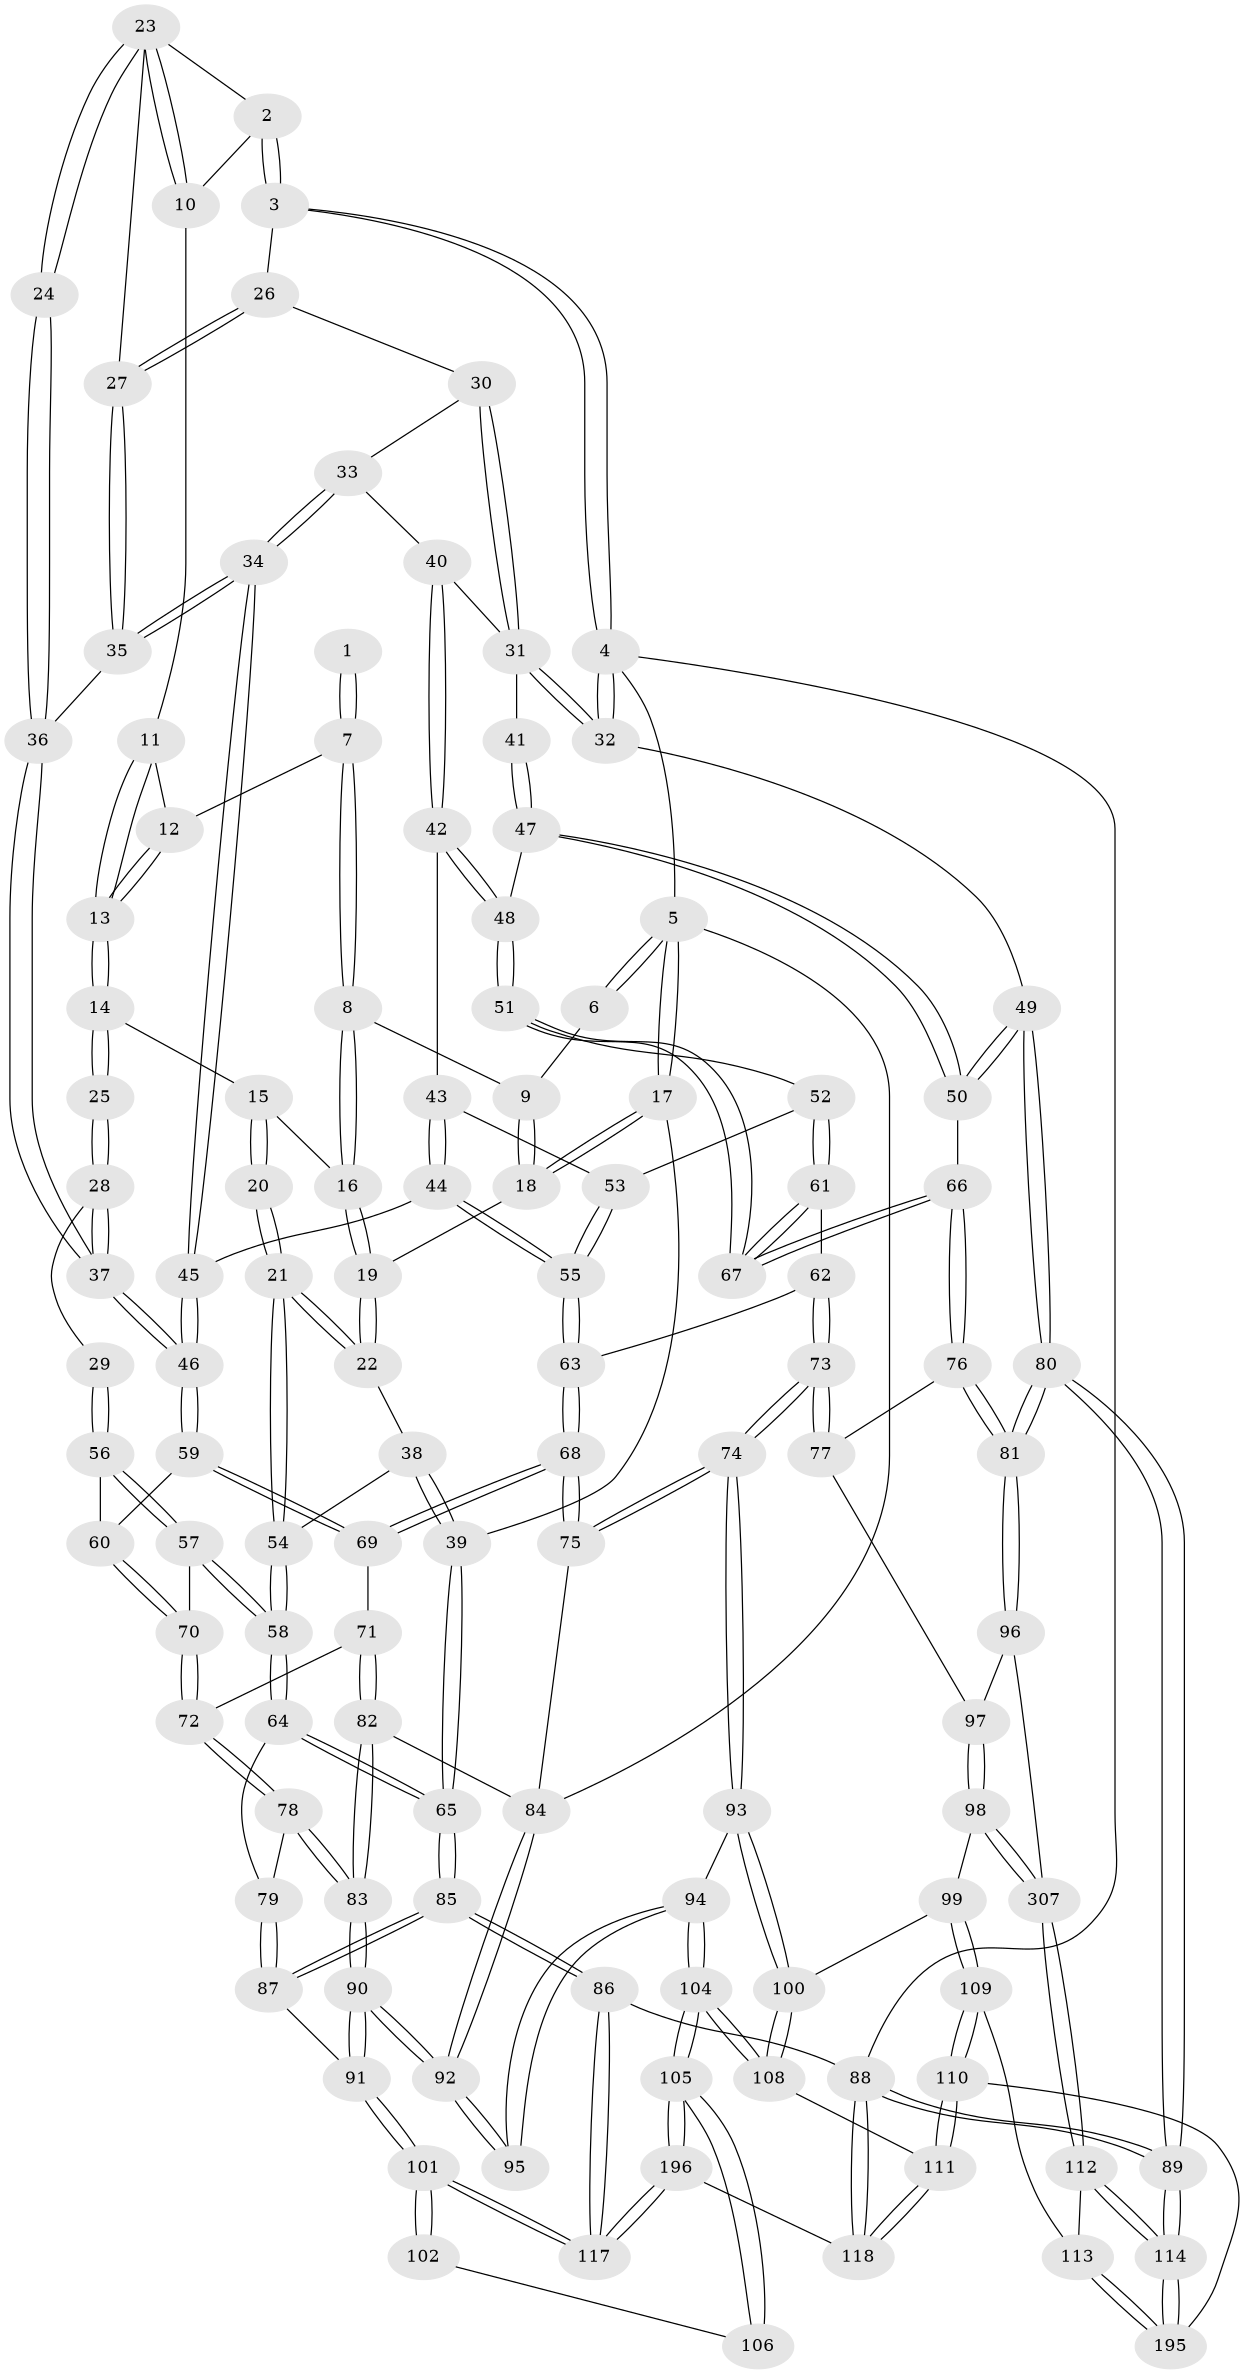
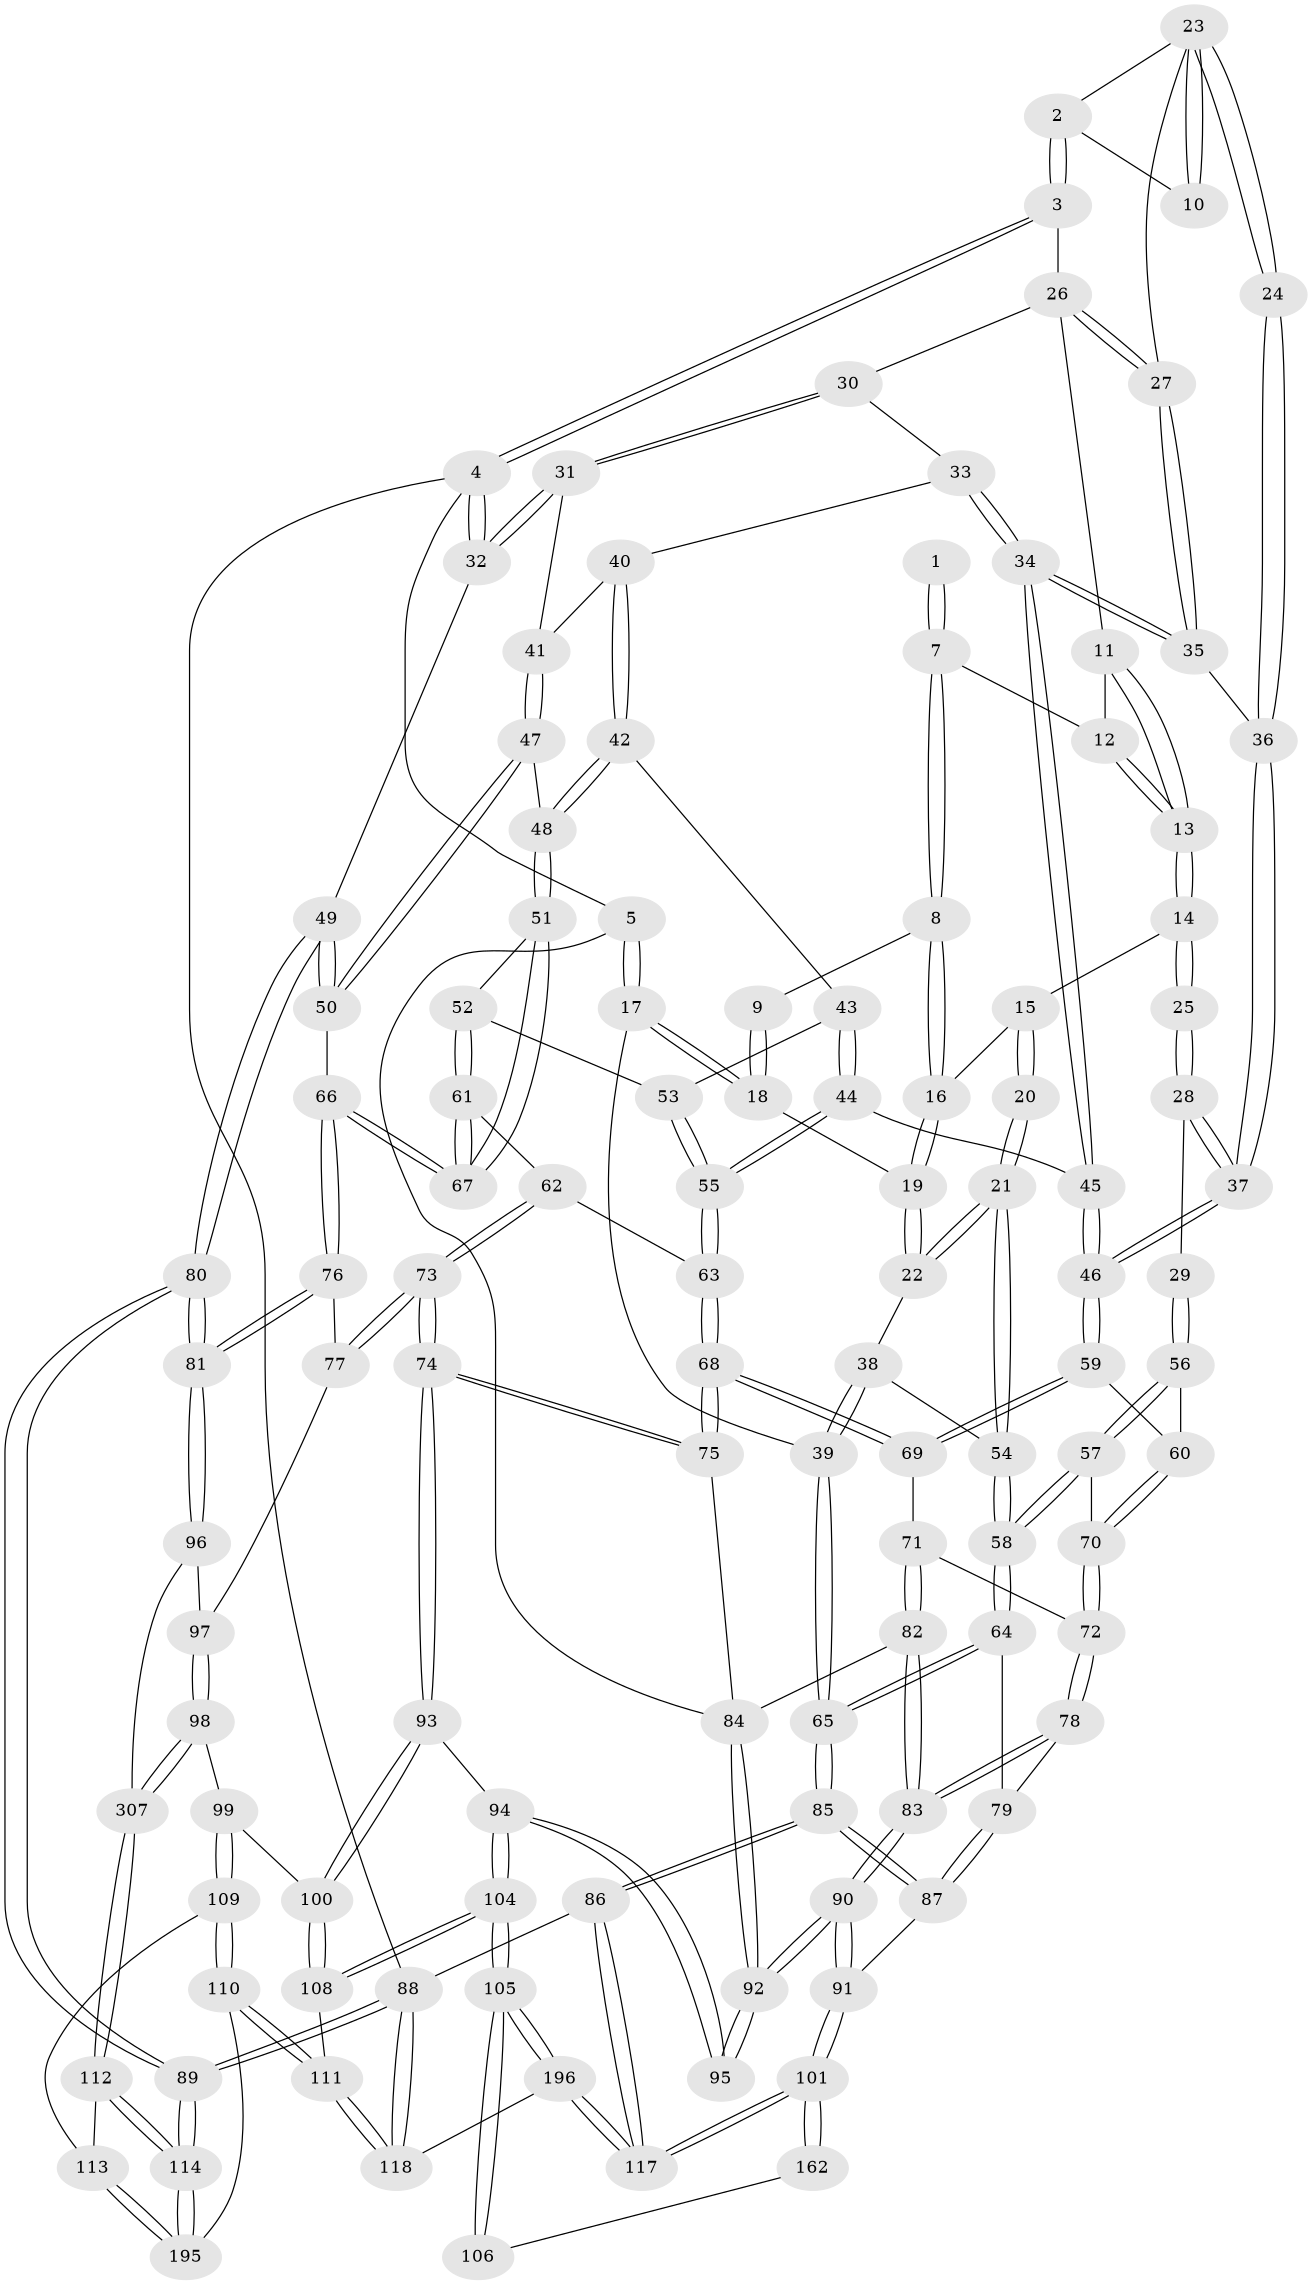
  graph {
    node [color=gray90 style=filled]
    1
    7
    2
    3
    10
    8
    12
    4
    26
    11
    23
    5
    32
    88
    27
    30
-   6
    17
    84
    49
    89
    118
    9
    18
    39
    86
    117
    16
    13
    19
    24
    14
    15
    25
    20
    28
    21
    22
    65
    38
    54
    29
    56
    58
    36
    35
    37
    31
    33
    46
    57
    60
    41
    34
    40
    47
    50
    80
    45
    42
    59
    85
    43
    48
    44
    53
    51
    55
    63
    69
    66
    52
    67
    81
    76
    61
    62
    64
    68
    70
    72
    79
    71
    73
    74
    77
    75
    87
    82
    78
    83
    93
    97
    94
    100
    92
    96
    98
    90
    91
    114
    n102 [label=307]
    95
    101
    n105 [label=195]
-   102
+   102 [label=162]
    104
    108
    105
    112
    99
    109
    110
    113
    111
    106
    n117 [label=196]
    1 -- 7
    1 -- 7
    7 -- 8
    7 -- 8
    7 -- 12
    2 -- 3
    2 -- 3
    2 -- 10
    3 -- 4
    3 -- 4
    3 -- 26
-   10 -- 11
+   26 -- 11
    10 -- 23
    10 -- 23
    8 -- 9
    8 -- 16
    8 -- 16
    12 -- 13
    12 -- 13
    4 -- 5
    4 -- 32
    4 -- 32
    4 -- 88
    26 -- 27
    26 -- 27
    26 -- 30
    11 -- 12
    11 -- 13
    11 -- 13
    23 -- 2
    23 -- 27
    23 -- 24
    23 -- 24
-   5 -- 6
-   5 -- 6
    5 -- 17
    5 -- 17
    5 -- 84
    32 -- 49
    88 -- 89
    88 -- 89
    88 -- 118
    88 -- 118
    27 -- 35
    27 -- 35
    30 -- 31
    30 -- 31
    30 -- 33
-   6 -- 9
    17 -- 18
    17 -- 18
    17 -- 39
    84 -- 92
    84 -- 92
    49 -- 50
    49 -- 50
    49 -- 80
    49 -- 80
    89 -- 114
    89 -- 114
    9 -- 18
    9 -- 18
    18 -- 19
    39 -- 65
    39 -- 65
    86 -- 88
    86 -- 117
    86 -- 117
    16 -- 19
    16 -- 19
    13 -- 14
    13 -- 14
    19 -- 22
    19 -- 22
    24 -- 36
    24 -- 36
    14 -- 15
    14 -- 25
    14 -- 25
    15 -- 16
    15 -- 20
    15 -- 20
    25 -- 28
    25 -- 28
    20 -- 21
    20 -- 21
    28 -- 29
    28 -- 37
    28 -- 37
    21 -- 22
    21 -- 22
    21 -- 54
    21 -- 54
    22 -- 38
    65 -- 85
    65 -- 85
    38 -- 39
    38 -- 39
    38 -- 54
    54 -- 58
    54 -- 58
    29 -- 56
    29 -- 56
    56 -- 57
    56 -- 57
    56 -- 60
    58 -- 64
    58 -- 64
    36 -- 37
    36 -- 37
    35 -- 36
    37 -- 46
    37 -- 46
    31 -- 32
    31 -- 32
    31 -- 41
    33 -- 34
    33 -- 34
    33 -- 40
    46 -- 59
    46 -- 59
    57 -- 58
    57 -- 58
    57 -- 70
    60 -- 70
    60 -- 70
    41 -- 47
    41 -- 47
    34 -- 35
    34 -- 35
    34 -- 45
    34 -- 45
-   40 -- 31
+   40 -- 41
    40 -- 42
    40 -- 42
    47 -- 50
    47 -- 50
    47 -- 48
    50 -- 66
    80 -- 89
    80 -- 89
    80 -- 81
    80 -- 81
    45 -- 46
    45 -- 46
    42 -- 43
    42 -- 48
    42 -- 48
    59 -- 60
    59 -- 69
    59 -- 69
    85 -- 86
    85 -- 86
    85 -- 87
    85 -- 87
    43 -- 44
    43 -- 44
    43 -- 53
    48 -- 51
    48 -- 51
    44 -- 45
    44 -- 55
    44 -- 55
    53 -- 55
    53 -- 55
    51 -- 52
    51 -- 67
    51 -- 67
    55 -- 63
    55 -- 63
    63 -- 68
    63 -- 68
    69 -- 71
    66 -- 67
    66 -- 67
    66 -- 76
    66 -- 76
    52 -- 53
    52 -- 61
    52 -- 61
    81 -- 96
    81 -- 96
    76 -- 81
    76 -- 81
    76 -- 77
    61 -- 67
    61 -- 67
    61 -- 62
    62 -- 63
    62 -- 73
    62 -- 73
    64 -- 65
    64 -- 65
    64 -- 79
    68 -- 69
    68 -- 69
    68 -- 75
    68 -- 75
    70 -- 72
    70 -- 72
    72 -- 78
    72 -- 78
    79 -- 87
    79 -- 87
    71 -- 72
    71 -- 82
    71 -- 82
    73 -- 74
    73 -- 74
    73 -- 77
    73 -- 77
    74 -- 75
    74 -- 75
    74 -- 93
    74 -- 93
    77 -- 97
    75 -- 84
    87 -- 91
    82 -- 84
    82 -- 83
    82 -- 83
    78 -- 79
    78 -- 83
    78 -- 83
    83 -- 90
    83 -- 90
    93 -- 94
    93 -- 100
    93 -- 100
    97 -- 98
    97 -- 98
    94 -- 95
    94 -- 95
    94 -- 104
    94 -- 104
    100 -- 108
    100 -- 108
    92 -- 95
    92 -- 95
    96 -- 97
    96 -- n102
    98 -- n102
    98 -- n102
    98 -- 99
    90 -- 92
    90 -- 92
    90 -- 91
    90 -- 91
    91 -- 101
    91 -- 101
    114 -- n105
    114 -- n105
    n102 -- 112
    n102 -- 112
    101 -- 117
    101 -- 117
    101 -- 102
    101 -- 102
    102 -- 106
    104 -- 108
    104 -- 108
    104 -- 105
    104 -- 105
    108 -- 111
    105 -- 106
    105 -- 106
    105 -- n117
    105 -- n117
    112 -- 114
    112 -- 114
    112 -- 113
    99 -- 100
    99 -- 109
    99 -- 109
    109 -- 110
    109 -- 110
    109 -- 113
    110 -- n105
    110 -- 111
    110 -- 111
    113 -- n105
    113 -- n105
    111 -- 118
    111 -- 118
    n117 -- 118
    n117 -- 117
    n117 -- 117
  }
